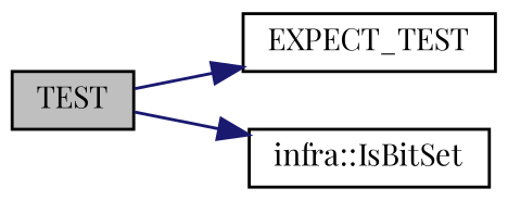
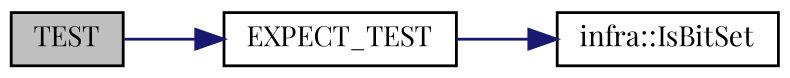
  digraph {
    fontname="Playfair Display"
    rankdir=LR
    node [color=black fillcolor=white fontname="Playfair Display" fontsize=10 shape=record style=filled]
    edge [color=midnightblue fontname="Playfair Display" fontsize=10 labelfontname=Helvetica labelfontsize=10 style=solid]
    n1 [fillcolor=grey75 fontcolor=black height=0.2 label=TEST width=0.4]
    n2 [height=0.2 label=EXPECT_TEST width=0.4]
    n3 [height=0.2 label="infra::IsBitSet" width=0.4]
    n1 -> n2
-   n1 -> n3
+   n2 -> n3
  }
